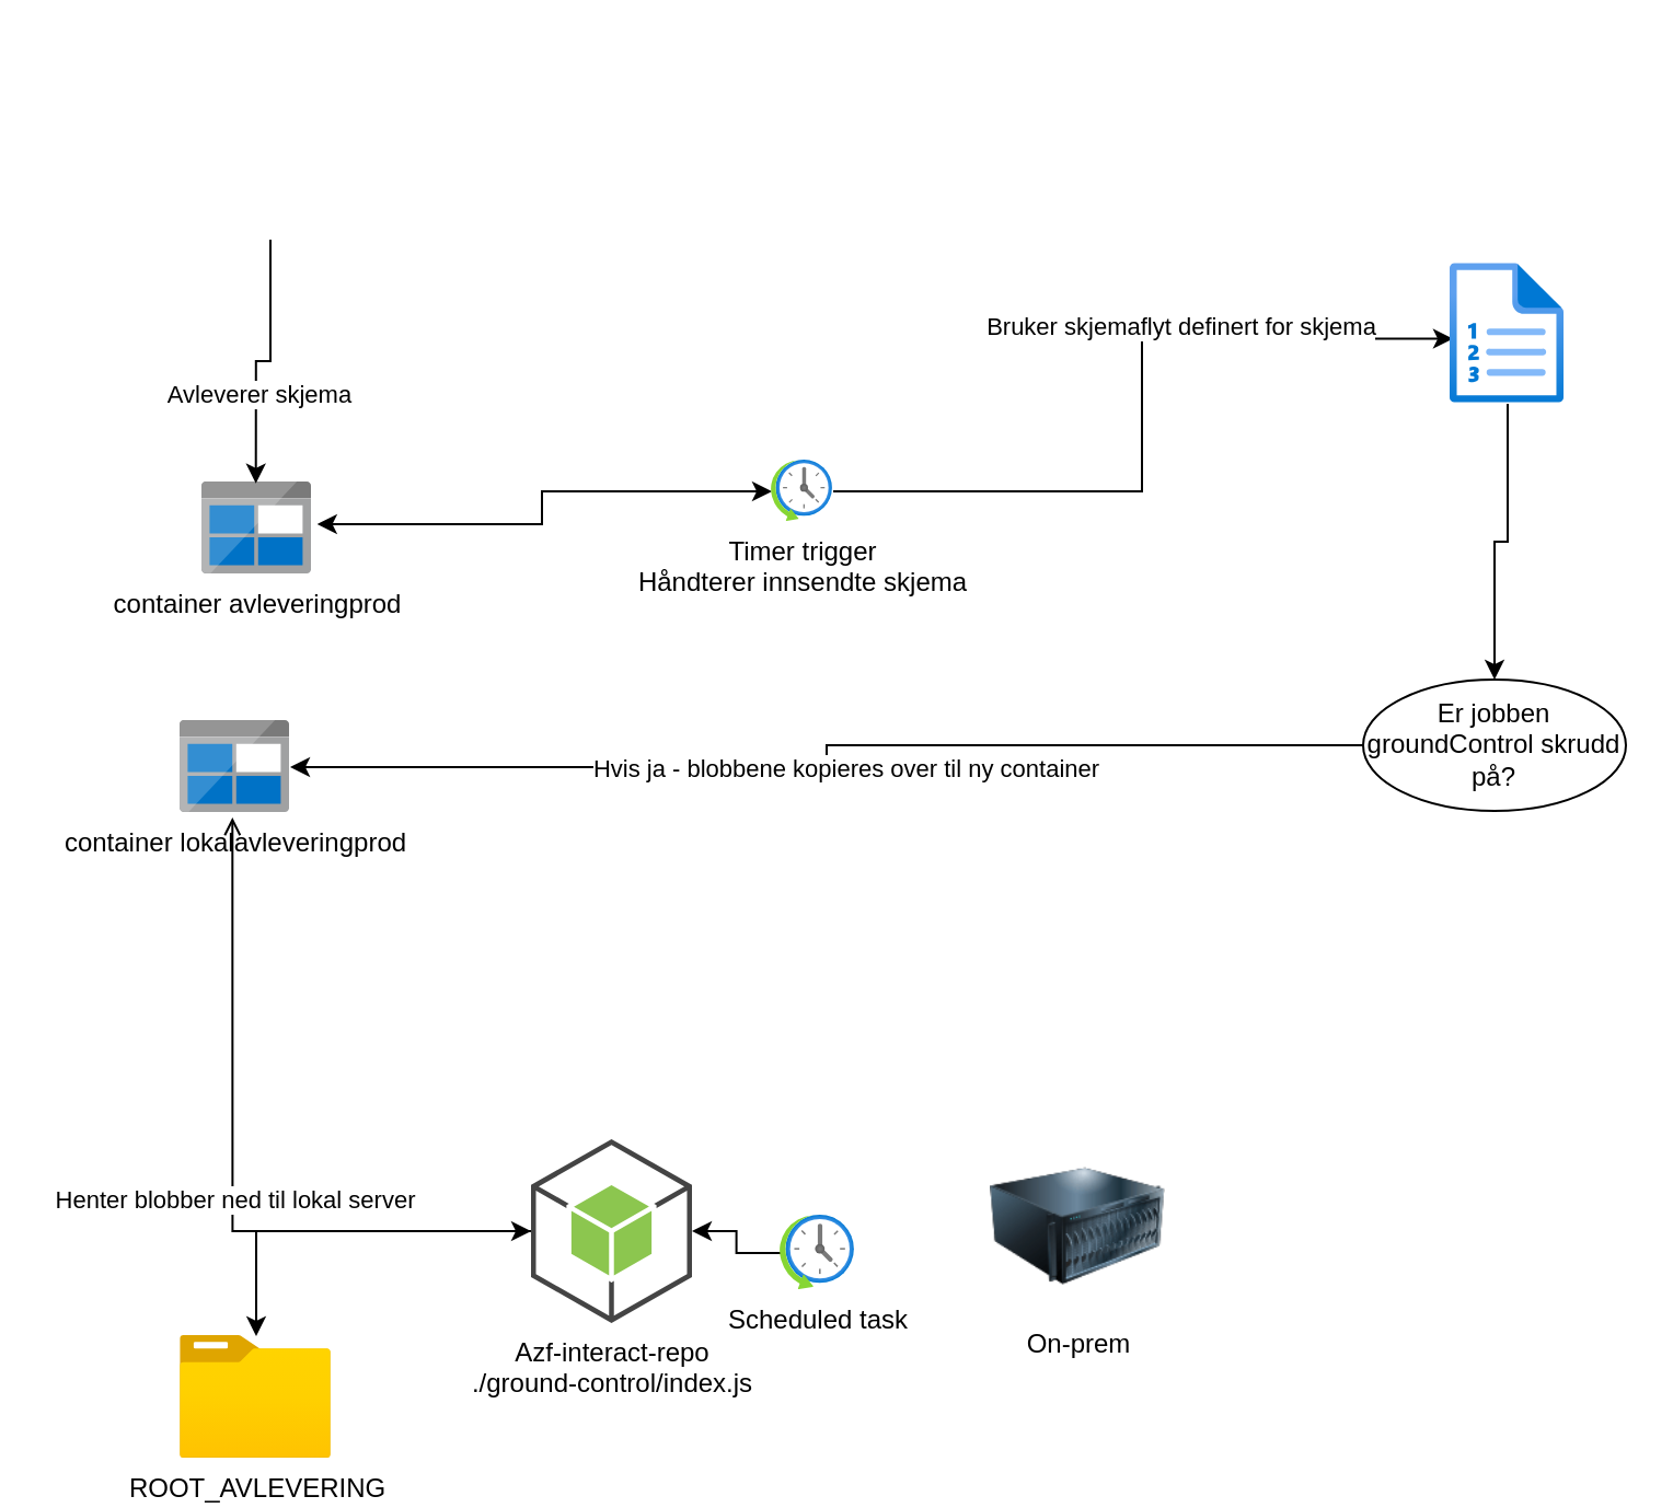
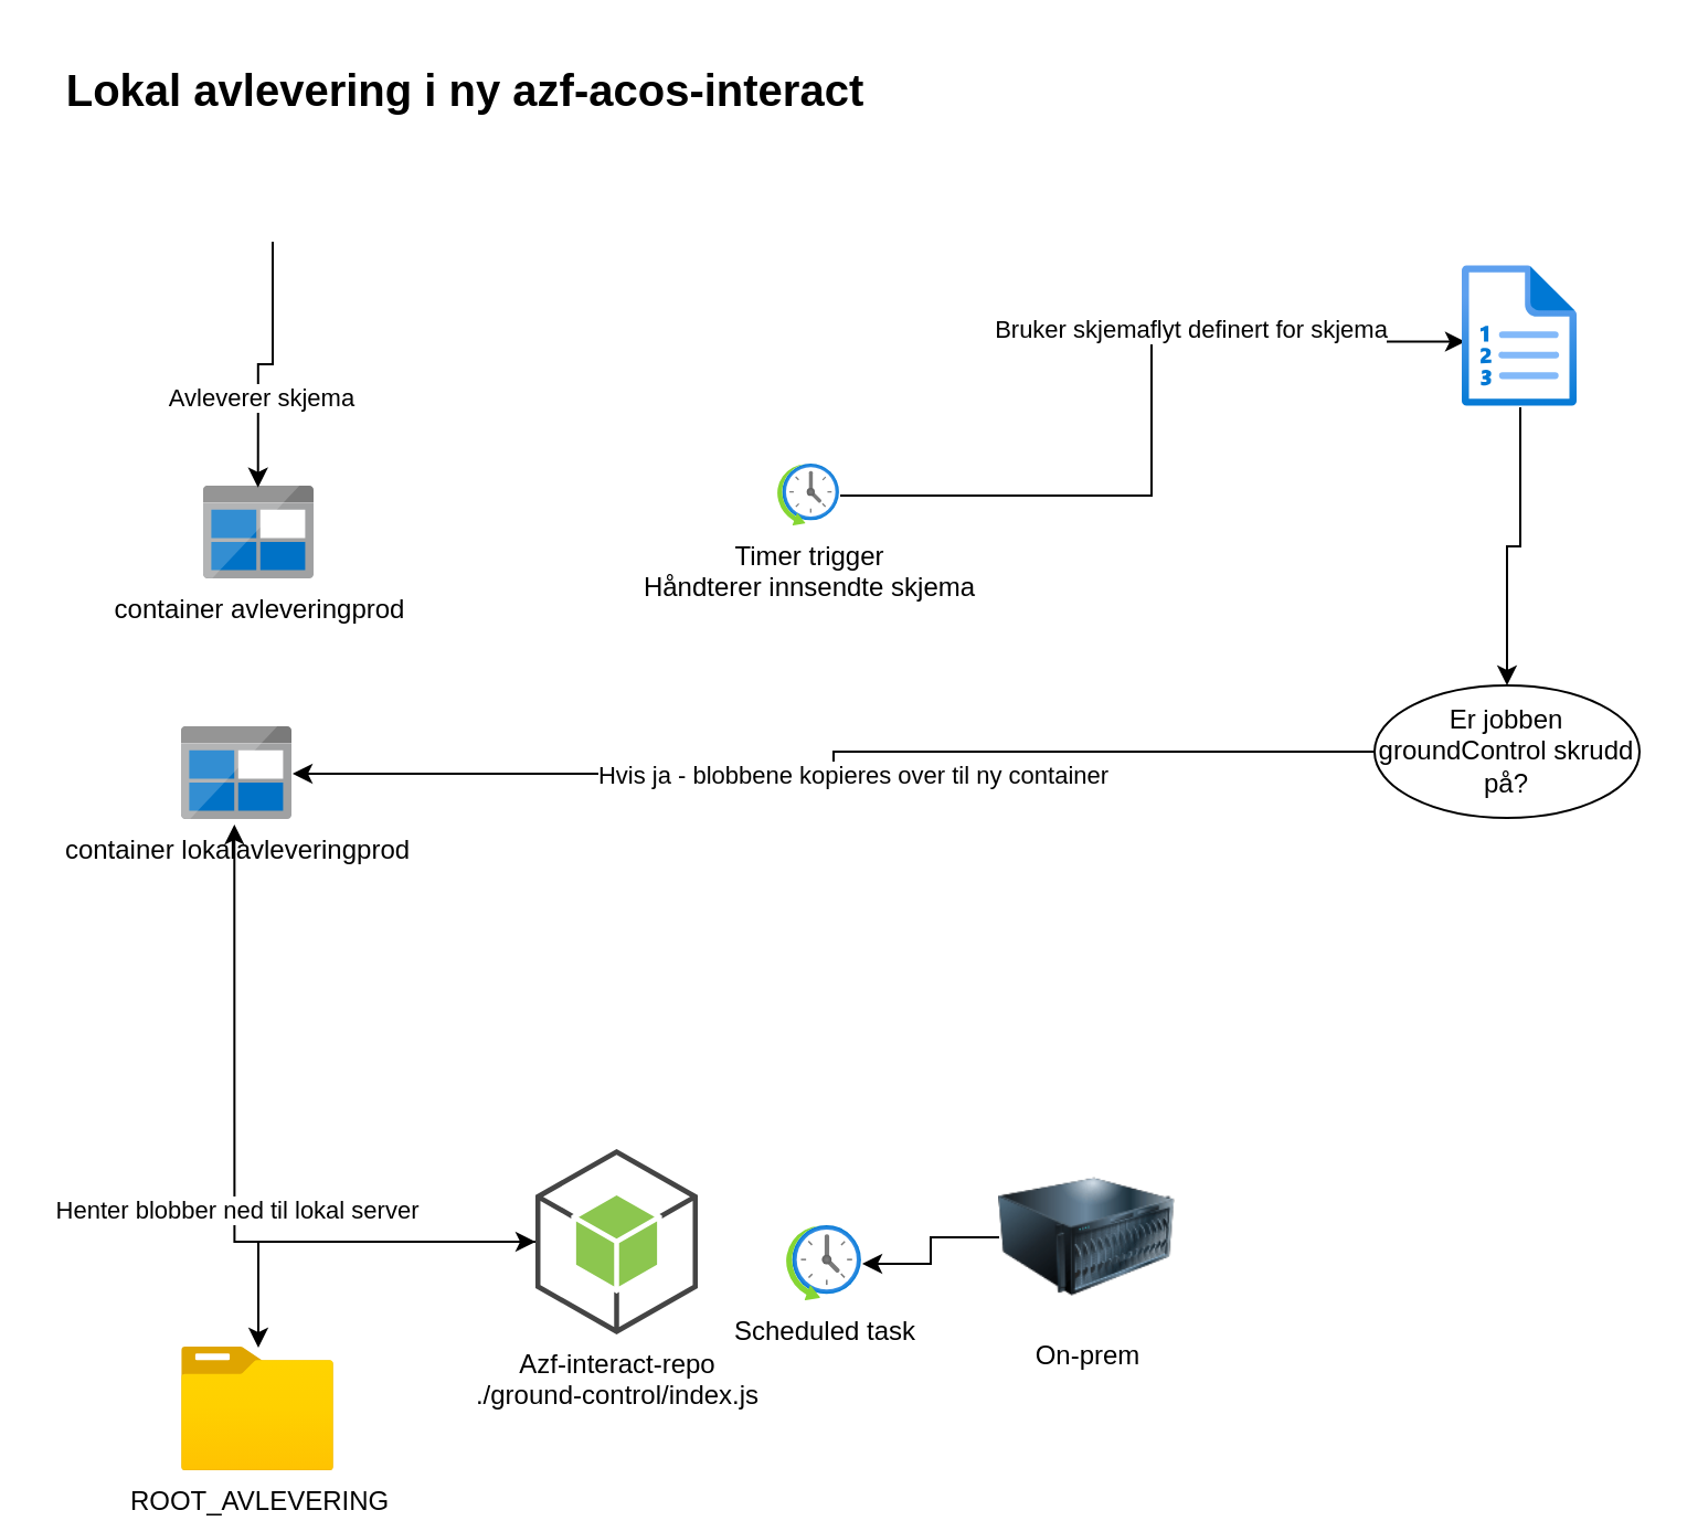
  <mxCell id="0" />
  <mxCell id="1" parent="0" />
  <mxCell id="2" value="container avleveringprod" style="image;sketch=0;aspect=fixed;html=1;points=[];align=center;fontSize=12;image=img/lib/mscae/BlobBlock.svg;" vertex="1" parent="1"><mxGeometry x="92" y="220" width="50" height="42" as="geometry" /></mxCell>
  <mxCell id="3" style="edgeStyle=orthogonalEdgeStyle;rounded=0;orthogonalLoop=1;jettySize=auto;html=1;entryX=0.487;entryY=0.008;entryDx=0;entryDy=0;entryPerimeter=0;" edge="1" parent="1" source="5" target="2"><mxGeometry relative="1" as="geometry" /></mxCell>
  <mxCell id="4" value="Avleverer skjema" style="edgeLabel;html=1;align=center;verticalAlign=middle;resizable=0;points=[];" vertex="1" connectable="0" parent="3"><mxGeometry x="-0.175" y="3" relative="1" as="geometry"><mxPoint x="-9" y="22" as="offset" /></mxGeometry></mxCell>
  <mxCell id="5" value="" style="shape=image;verticalLabelPosition=bottom;labelBackgroundColor=default;verticalAlign=top;aspect=fixed;imageAspect=0;image=https://inspirasjon.acos.no/hubfs/ACOS%20bl%C3%A5%20logo_.png;" vertex="1" parent="1"><mxGeometry x="72" y="70" width="102" height="38.99" as="geometry" /></mxCell>
- <mxCell id="6" style="edgeStyle=orthogonalEdgeStyle;rounded=0;orthogonalLoop=1;jettySize=auto;html=1;entryX=1.047;entryY=0.452;entryDx=0;entryDy=0;entryPerimeter=0;startArrow=classic;startFill=1;" edge="1" parent="1" source="9" target="2"><mxGeometry relative="1" as="geometry" /></mxCell>
  <mxCell id="7" style="edgeStyle=orthogonalEdgeStyle;rounded=0;orthogonalLoop=1;jettySize=auto;html=1;entryX=0.019;entryY=0.536;entryDx=0;entryDy=0;entryPerimeter=0;" edge="1" parent="1" source="9" target="11"><mxGeometry relative="1" as="geometry" /></mxCell>
  <mxCell id="8" value="Bruker skjemaflyt definert for skjema" style="edgeLabel;html=1;align=center;verticalAlign=middle;resizable=0;points=[];" vertex="1" connectable="0" parent="7"><mxGeometry x="0.295" y="6" relative="1" as="geometry"><mxPoint as="offset" /></mxGeometry></mxCell>
  <mxCell id="9" value="Timer trigger&lt;br&gt;Håndterer innsendte skjema" style="image;aspect=fixed;html=1;points=[];align=center;fontSize=12;image=img/lib/azure2/general/Scheduler.svg;" vertex="1" parent="1"><mxGeometry x="352" y="210" width="28" height="28" as="geometry" /></mxCell>
  <mxCell id="10" style="edgeStyle=orthogonalEdgeStyle;rounded=0;orthogonalLoop=1;jettySize=auto;html=1;entryX=0.5;entryY=0;entryDx=0;entryDy=0;" edge="1" parent="1" source="11" target="14"><mxGeometry relative="1" as="geometry" /></mxCell>
  <mxCell id="11" value="" style="image;aspect=fixed;html=1;points=[];align=center;fontSize=12;image=img/lib/azure2/azure_stack/Plans.svg;" vertex="1" parent="1"><mxGeometry x="662" y="120" width="52" height="64" as="geometry" /></mxCell>
  <mxCell id="12" style="edgeStyle=orthogonalEdgeStyle;rounded=0;orthogonalLoop=1;jettySize=auto;html=1;" edge="1" parent="1" source="14" target="15"><mxGeometry relative="1" as="geometry"><mxPoint x="162" y="350" as="targetPoint" /></mxGeometry></mxCell>
  <mxCell id="13" value="Hvis ja - blobbene kopieres over til ny container" style="edgeLabel;html=1;align=center;verticalAlign=middle;resizable=0;points=[];" vertex="1" connectable="0" parent="12"><mxGeometry x="0.085" y="4" relative="1" as="geometry"><mxPoint x="24" y="-4" as="offset" /></mxGeometry></mxCell>
  <mxCell id="14" value="Er jobben groundControl skrudd på?" style="ellipse;whiteSpace=wrap;html=1;" vertex="1" parent="1"><mxGeometry x="622" y="310" width="120" height="60" as="geometry" /></mxCell>
  <mxCell id="15" value="container lokalavleveringprod" style="image;sketch=0;aspect=fixed;html=1;points=[];align=center;fontSize=12;image=img/lib/mscae/BlobBlock.svg;" vertex="1" parent="1"><mxGeometry x="82" y="329" width="50" height="42" as="geometry" /></mxCell>
- <mxCell id="17" style="edgeStyle=orthogonalEdgeStyle;rounded=0;orthogonalLoop=1;jettySize=auto;html=1;entryX=0.473;entryY=1.048;entryDx=0;entryDy=0;entryPerimeter=0;startArrow=classic;startFill=1;endArrow=open;" edge="1" parent="1" source="20" target="15"><mxGeometry relative="1" as="geometry" /></mxCell>
+ <mxCell id="16" value="Lokal avlevering i ny azf-acos-interact" style="text;html=1;align=center;verticalAlign=middle;resizable=0;points=[];autosize=1;strokeColor=none;fillColor=none;fontSize=20;fontStyle=1" vertex="1" parent="1"><mxGeometry x="20" y="20" width="380" height="40" as="geometry" /></mxCell>
+ <mxCell id="17" style="edgeStyle=orthogonalEdgeStyle;rounded=0;orthogonalLoop=1;jettySize=auto;html=1;entryX=0.473;entryY=1.048;entryDx=0;entryDy=0;entryPerimeter=0;startArrow=classic;startFill=1;" edge="1" parent="1" source="20" target="15"><mxGeometry relative="1" as="geometry" /></mxCell>
  <mxCell id="18" value="Henter blobber ned til lokal server" style="edgeLabel;html=1;align=center;verticalAlign=middle;resizable=0;points=[];" vertex="1" connectable="0" parent="17"><mxGeometry x="-0.074" y="-1" relative="1" as="geometry"><mxPoint as="offset" /></mxGeometry></mxCell>
  <mxCell id="19" style="edgeStyle=orthogonalEdgeStyle;rounded=0;orthogonalLoop=1;jettySize=auto;html=1;" edge="1" parent="1" source="20" target="25"><mxGeometry relative="1" as="geometry" /></mxCell>
  <mxCell id="20" value="Azf-interact-repo&lt;br&gt;./ground-control/index.js" style="outlineConnect=0;dashed=0;verticalLabelPosition=bottom;verticalAlign=top;align=center;html=1;shape=mxgraph.aws3.android;fillColor=#8CC64F;gradientColor=none;" vertex="1" parent="1"><mxGeometry x="242" y="520" width="73.5" height="84" as="geometry" /></mxCell>
+ <mxCell id="21" style="edgeStyle=orthogonalEdgeStyle;rounded=0;orthogonalLoop=1;jettySize=auto;html=1;" edge="1" parent="1" source="22" target="24"><mxGeometry relative="1" as="geometry" /></mxCell>
  <mxCell id="22" value="On-prem" style="image;html=1;image=img/lib/clip_art/computers/Server_128x128.png" vertex="1" parent="1"><mxGeometry x="452" y="520" width="80" height="80" as="geometry" /></mxCell>
- <mxCell id="23" style="edgeStyle=orthogonalEdgeStyle;rounded=0;orthogonalLoop=1;jettySize=auto;html=1;" edge="1" parent="1" source="24" target="20"><mxGeometry relative="1" as="geometry" /></mxCell>
  <mxCell id="24" value="Scheduled task" style="image;aspect=fixed;html=1;points=[];align=center;fontSize=12;image=img/lib/azure2/general/Scheduler.svg;" vertex="1" parent="1"><mxGeometry x="356" y="555" width="34" height="34" as="geometry" /></mxCell>
  <mxCell id="25" value="ROOT_AVLEVERING" style="image;aspect=fixed;html=1;points=[];align=center;fontSize=12;image=img/lib/azure2/general/Folder_Blank.svg;" vertex="1" parent="1"><mxGeometry x="82" y="610" width="69" height="56.0" as="geometry" /></mxCell>
